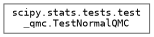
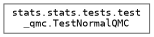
  digraph {
    rankdir=LR
    fontname="DejaVu Sans Mono"
-   n1 [color=grey40 fillcolor=white fontname="DejaVu Sans Mono" fontsize=10 height=0.2 label="scipy.stats.tests.test\l_qmc.TestNormalQMC" shape=box style=filled width=0.4]
+   n1 [color=grey40 fillcolor=white fontname="DejaVu Sans Mono" fontsize=10 height=0.2 label="stats.stats.tests.test\l_qmc.TestNormalQMC" shape=box style=filled width=0.4]
  }
